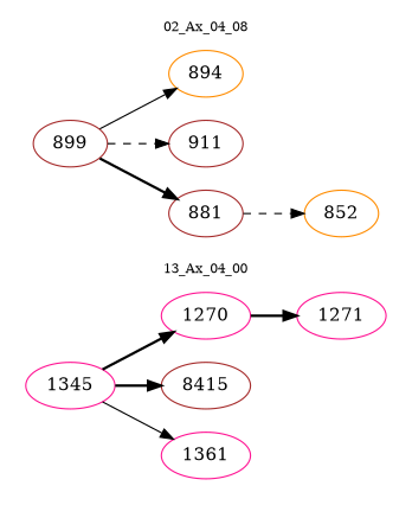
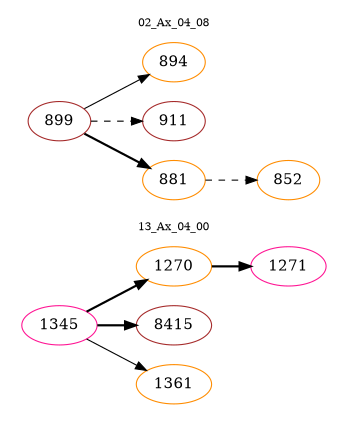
  digraph {
    rankdir=LR
    node [color=darkorange]
    edge [color=black style=bold]
    n1 [color=deeppink label=1345]
-   n2 [color=deeppink label=1361]
+   n2 [label=1361]
    n3 [color=brown label=8415]
-   n4 [color=deeppink label=1270]
+   n4 [label=1270]
    n5 [color=deeppink label=1271]
    n6 [color=brown label=899]
-   n7 [color=brown label=881]
+   n7 [label=881]
    n8 [color=brown label=911]
    n9 [label=894]
    n10 [label=852]
    subgraph cluster_1 {
      color=white
      fontsize=10
      label="13_Ax_04_00"
      n1
      n2
      n3
      n4
      n5
    }
    subgraph cluster_2 {
      color=white
      fontsize=10
      label="02_Ax_04_08"
      n6
      n7
      n8
      n9
      n10
    }
    n1 -> n2 [style=solid]
    n1 -> n3
    n1 -> n4
    n4 -> n5
    n6 -> n7
    n6 -> n8 [style=dashed]
    n6 -> n9 [style=solid]
    n7 -> n10 [style=dashed]
  }
